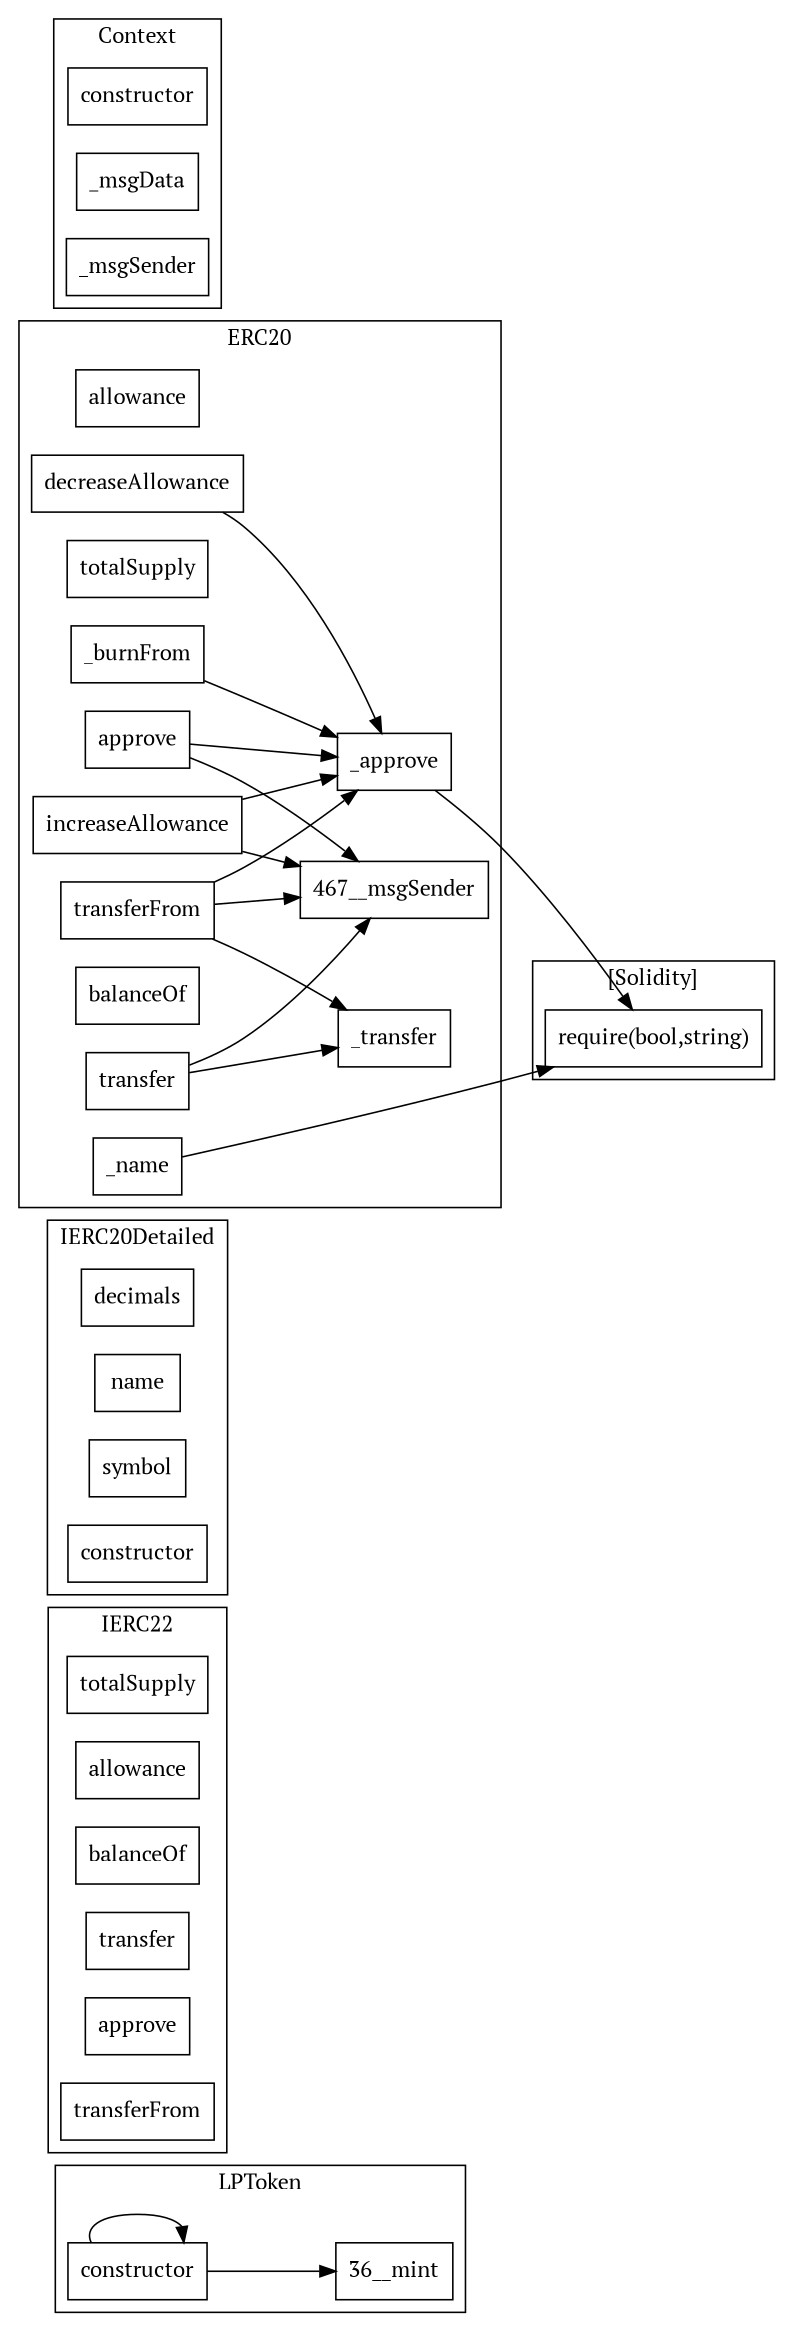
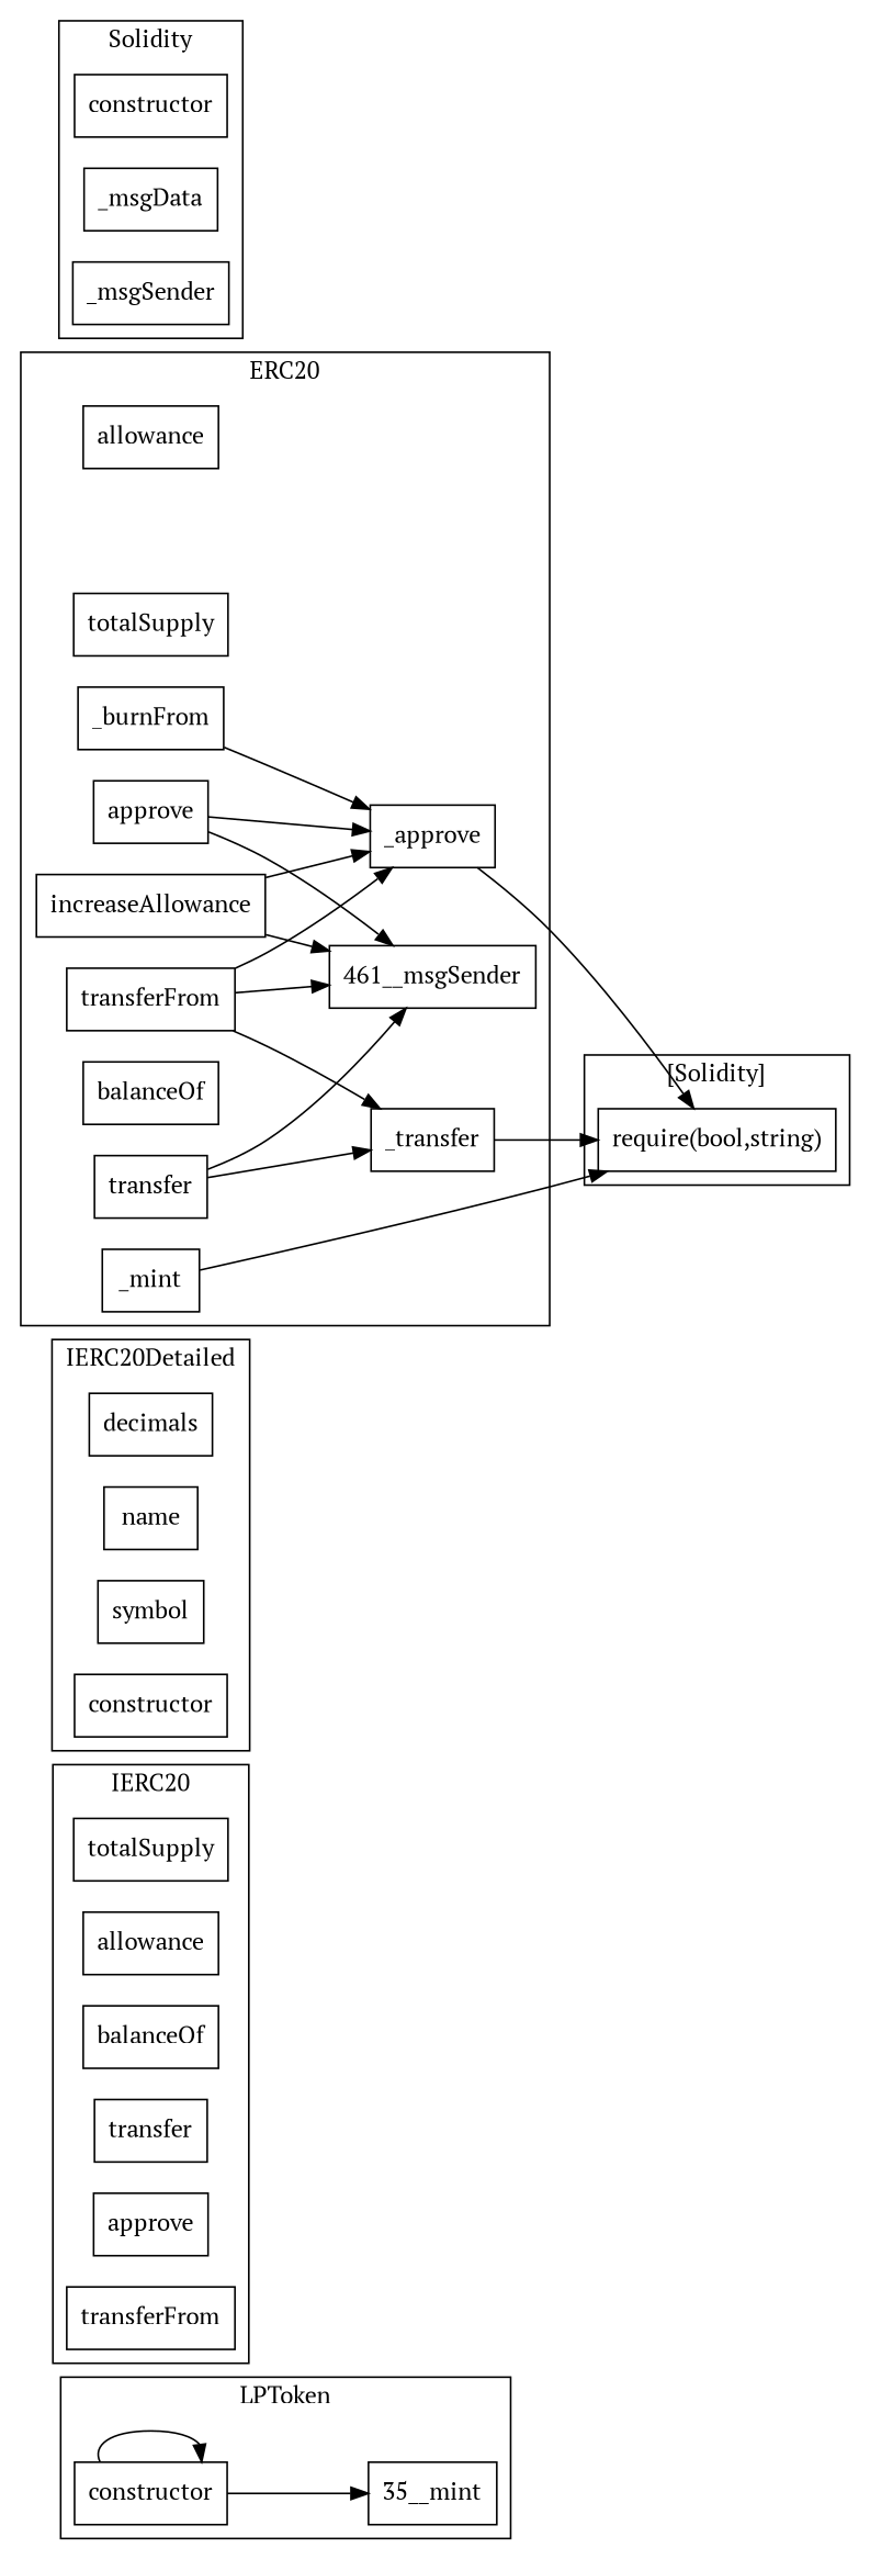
  strict digraph {
    fontname="PT Serif"
    rankdir=LR
    node [fontname="PT Serif" shape=box]
    edge [fontname="PT Serif"]
    n1 [label=constructor]
-   "35__mint" [label="36__mint"]
+   "35__mint"
    n3 [label=totalSupply]
    n4 [label=allowance]
    n5 [label=balanceOf]
    n6 [label=transfer]
    n7 [label=approve]
    n8 [label=transferFrom]
    n9 [label=decimals]
    n10 [label=name]
    n11 [label=symbol]
    n12 [label=constructor]
    n13 [label=_approve]
    n14 [label=allowance]
    n15 [label=increaseAllowance]
-   "467__msgSender"
+   "467__msgSender" [label="461__msgSender"]
    n17 [label=_transfer]
    n18 [label=totalSupply]
    n19 [label=transfer]
-   n20 [label=_name]
+   n20 [label=_mint]
    n21 [label=_burnFrom]
    n22 [label=transferFrom]
    n23 [label=balanceOf]
-   n24 [label=decreaseAllowance]
    n25 [label=approve]
    n26 [label=constructor]
    n27 [label=_msgData]
    n28 [label=_msgSender]
    "require(bool,string)"
    subgraph cluster_1 {
      label=LPToken
      n1
      "35__mint"
    }
    subgraph cluster_2 {
-     label=IERC22
+     label=IERC20
      n3
      n4
      n5
      n6
      n7
      n8
    }
    subgraph cluster_3 {
      label=IERC20Detailed
      n9
      n10
      n11
      n12
    }
    subgraph cluster_4 {
      label=ERC20
      n13
      n14
      n15
      "467__msgSender"
      n17
      n18
      n19
      n20
      n21
      n22
      n23
-     n24
      n25
    }
    subgraph cluster_5 {
-     label=Context
+     label=Solidity
      n26
      n27
      n28
    }
    subgraph cluster_6 {
      label="[Solidity]"
      "require(bool,string)"
    }
    n1 -> n1
    n1 -> "35__mint"
    n13 -> "require(bool,string)"
    n15 -> n13
    n15 -> "467__msgSender"
+   n17 -> "require(bool,string)"
    n19 -> "467__msgSender"
    n19 -> n17
    n20 -> "require(bool,string)"
    n21 -> n13
    n22 -> n13
    n22 -> "467__msgSender"
    n22 -> n17
-   n24 -> n13
    n25 -> n13
    n25 -> "467__msgSender"
  }
